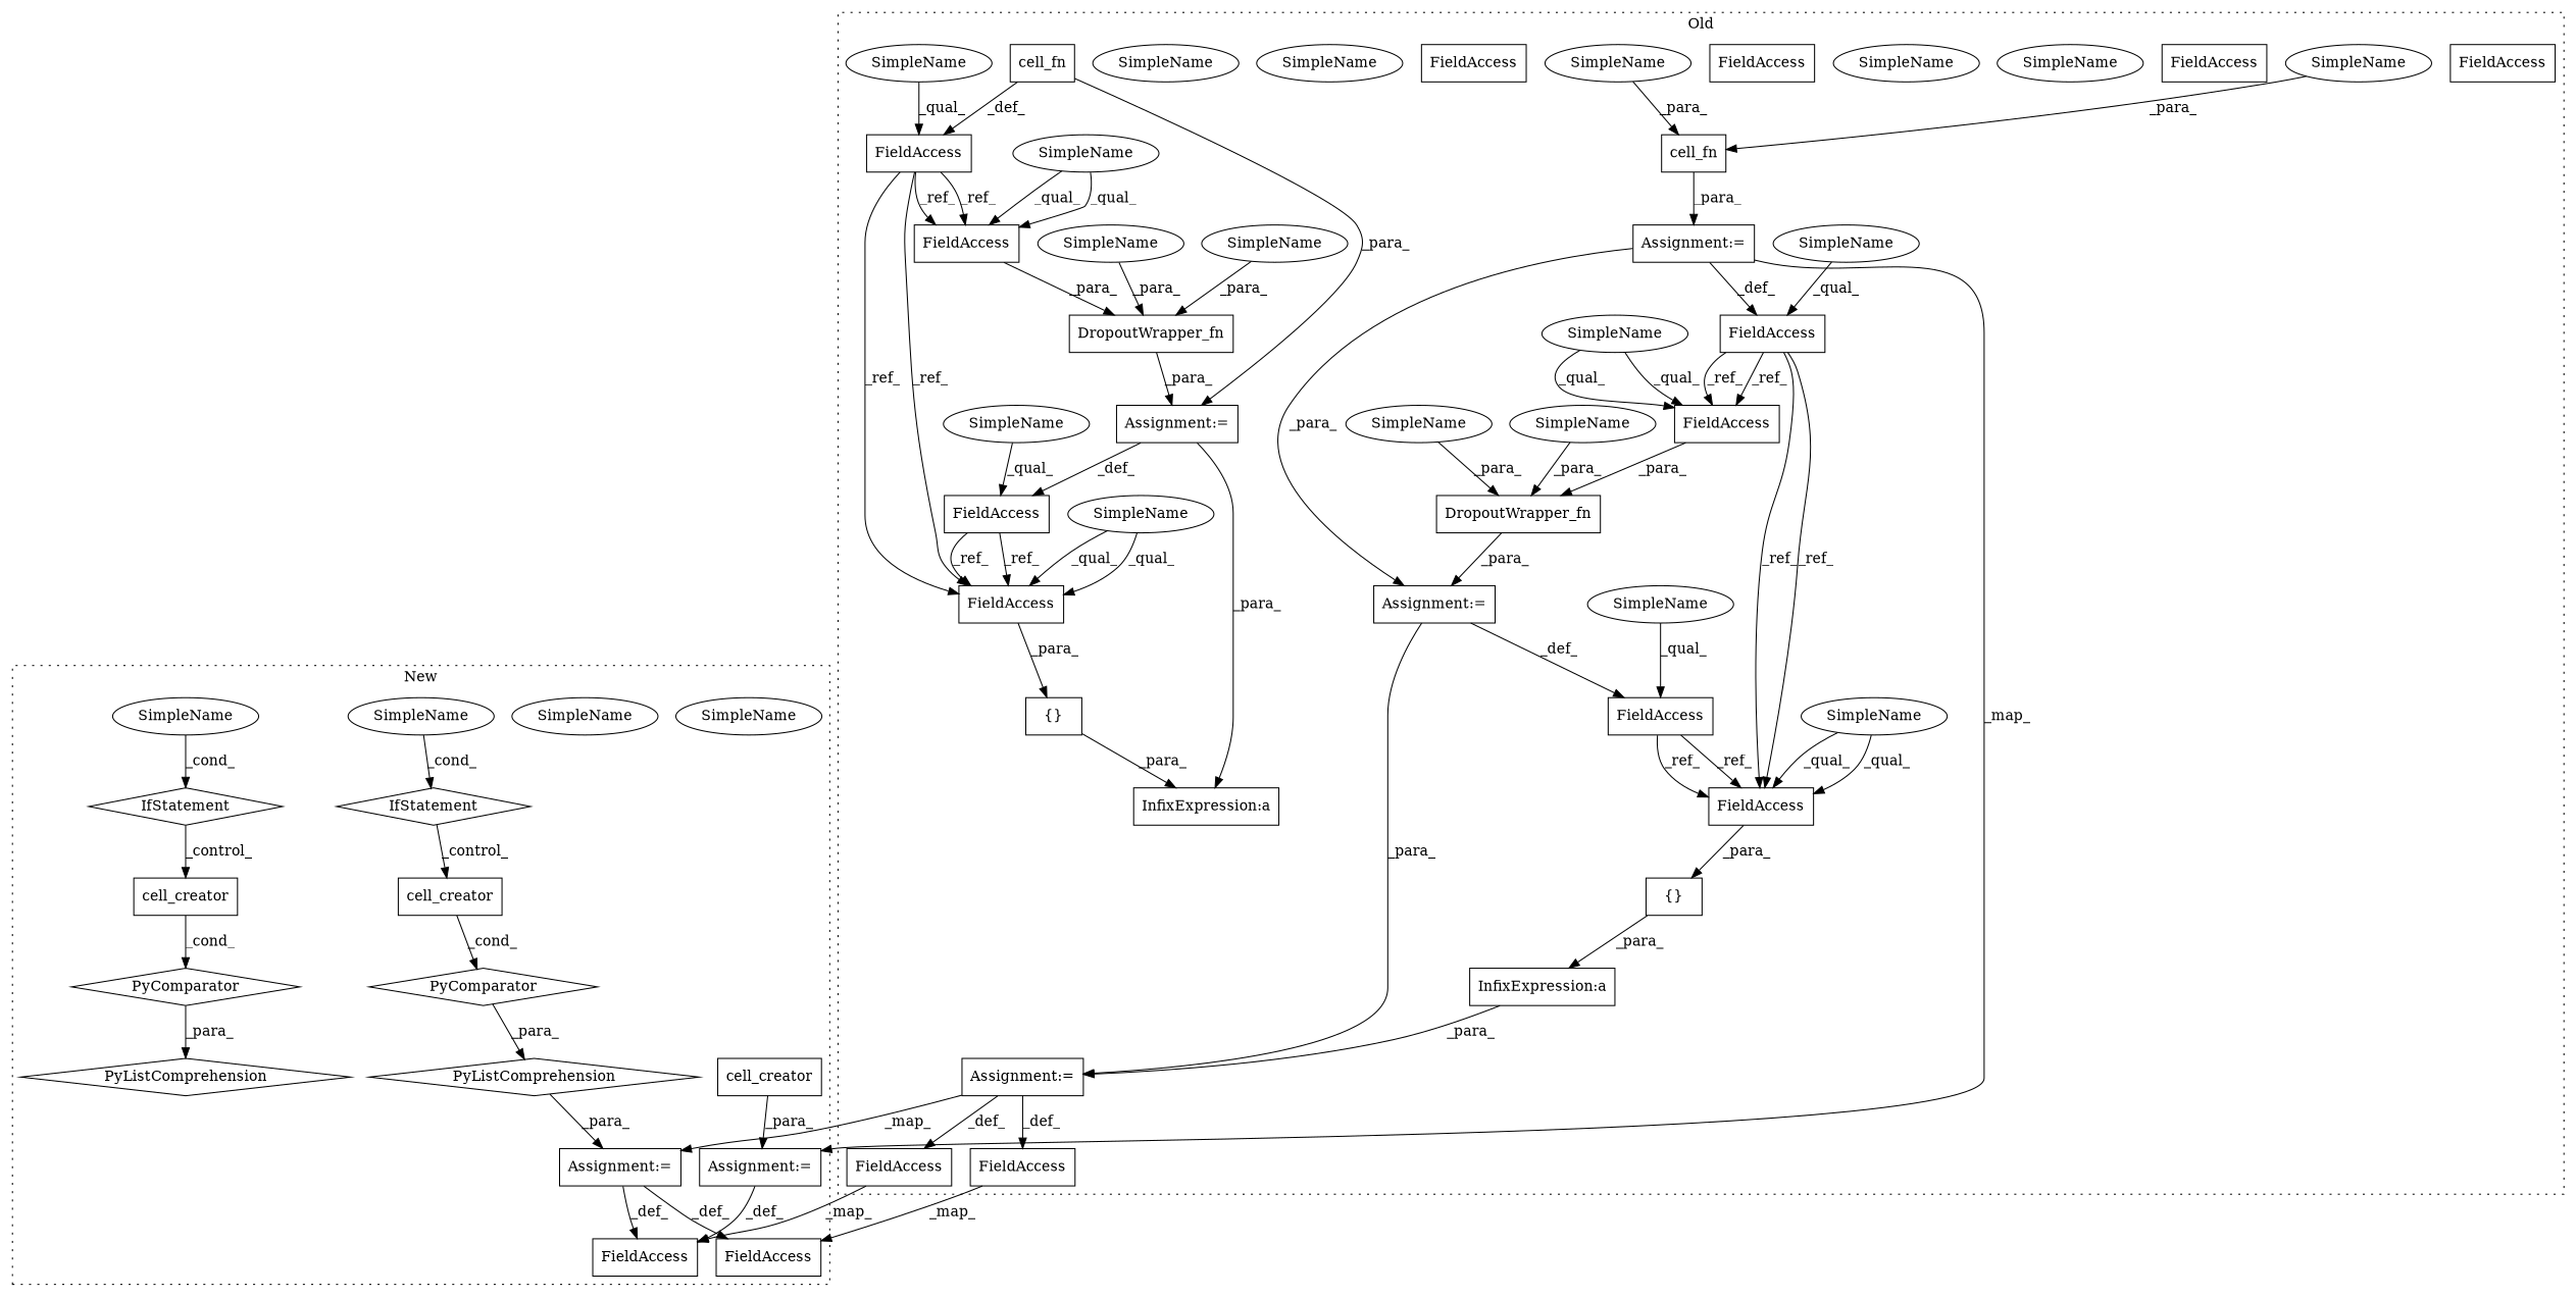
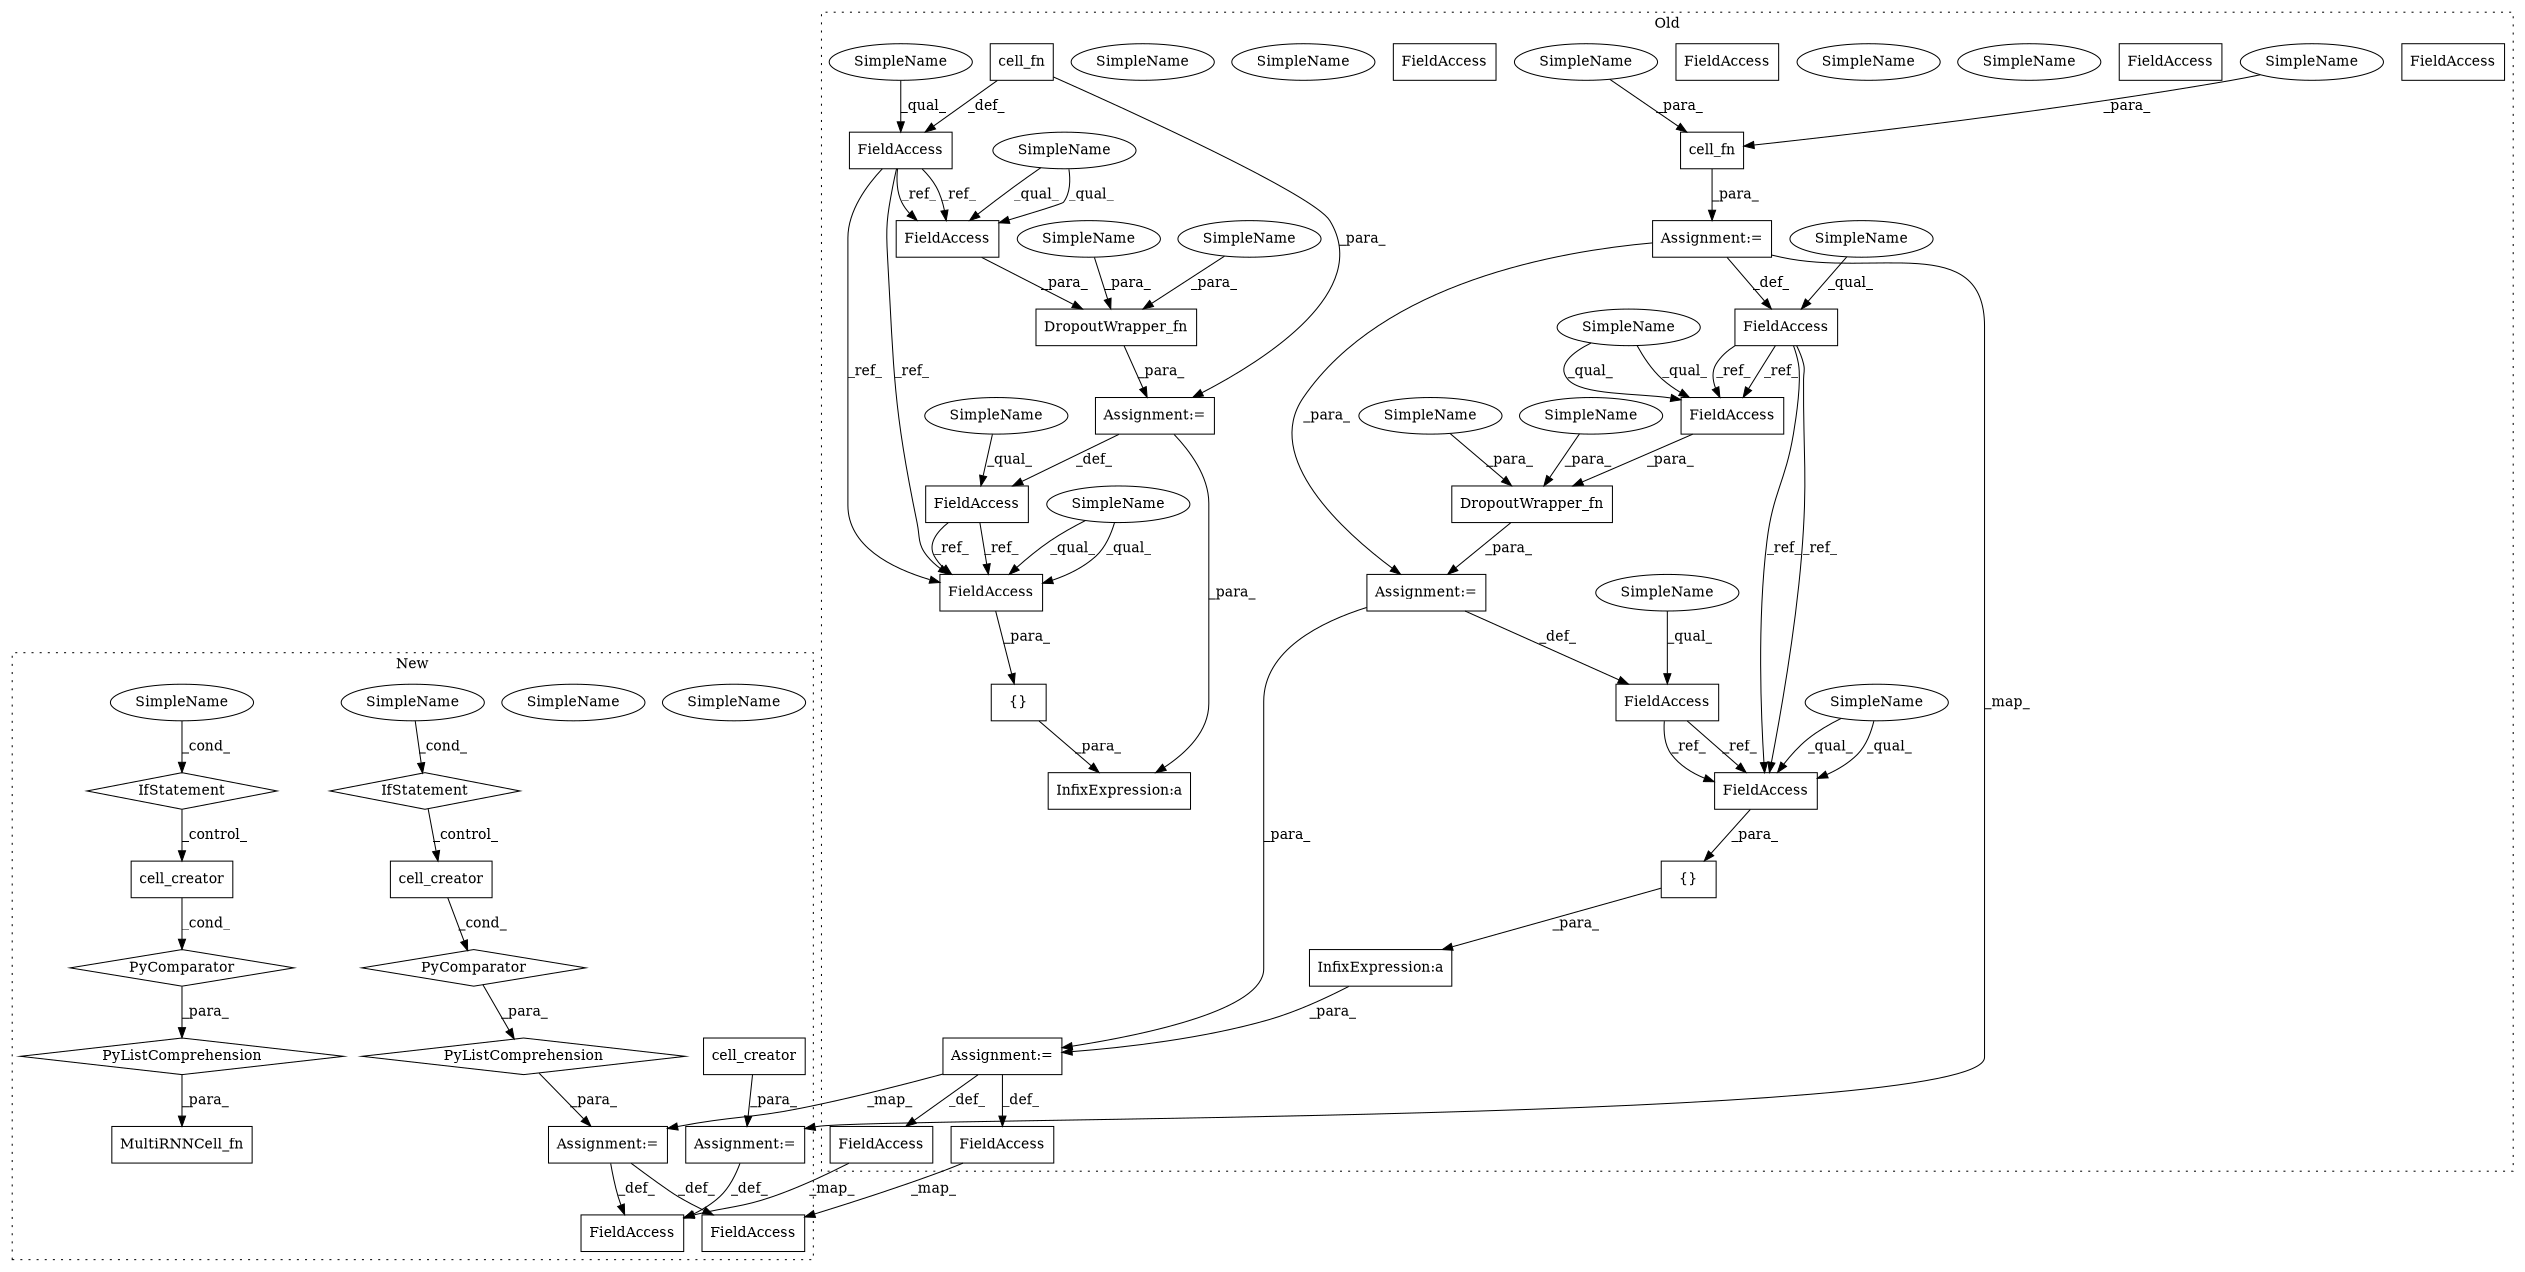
  digraph {
    node [a=42 l=12 s=57263 shape=box]
    n1 [a=32 l="18,1" label=DropoutWrapper_fn s="57245,57302"]
    n2 [a=27 l=3 label="InfixExpression:a" s=57698]
    n3 [a=4 l="1,1" label="{}" s="57684,57697"]
    n4 [a=32 l="8,1" label=cell_fn s="56503,56534"]
    n5 [a=22 label=FieldAccess s=56490]
    n6 [a=22 label=FieldAccess s=57232]
    n7 [a=22 label=FieldAccess]
    n8 [a=7 l=1 label="Assignment:=" s=57244]
    n9 [a=22 l=21 label=FieldAccess s=58063]
    n10 [a=7 l=1 label="Assignment:=" s=57658]
    n11 [a=22 label=FieldAccess s=57646]
    n12 [a=22 label=FieldAccess s=56543]
    n13 [a=4 l="1,1" label="{}" s="57764,57777"]
    n14 [a=27 l=3 label="InfixExpression:a" s=57778]
    n15 [a=32 l="8,1" label=cell_fn s="56556,56587"]
    n16 [a=22 label=FieldAccess s=57344]
    n17 [a=22 label=FieldAccess s=57313]
    n18 [a=32 l="18,1" label=DropoutWrapper_fn s="57326,57383"]
    n19 [a=7 l=1 label="Assignment:=" s=57325]
    n20 [a=7 l=1 label="Assignment:=" s=56502]
    n21 [l=13 label=SimpleName s=57289 shape=ellipse]
    n22 [l=13 label=SimpleName s=57370 shape=ellipse]
    n23 [a=22 label=FieldAccess s=57344]
    n24 [a=22 label=FieldAccess s=57765]
    n25 [l=8 label=SimpleName s=56511 shape=ellipse]
    n26 [a=22 label=FieldAccess s=57685]
    n27 [a=22 label=FieldAccess]
    n28 [l=13 label=SimpleName s=57289 shape=ellipse]
    n29 [l=13 label=SimpleName s=57370 shape=ellipse]
    n30 [a=22 label=FieldAccess s=57765]
    n31 [label=SimpleName s=57357 shape=ellipse]
    n32 [label=SimpleName s=57276 shape=ellipse]
    n33 [label=SimpleName s=57357 shape=ellipse]
    n34 [label=SimpleName s=57276 shape=ellipse]
    n35 [l=14 label=SimpleName s=56520 shape=ellipse]
    n36 [a=22 label=FieldAccess s=57685]
    n37 [l=4 label=SimpleName s=57685 shape=ellipse]
    n38 [l=4 label=SimpleName s=56543 shape=ellipse]
    n39 [l=4 label=SimpleName s=57765 shape=ellipse]
    n40 [l=4 label=SimpleName s=57232 shape=ellipse]
    n41 [l=4 label=SimpleName shape=ellipse]
    n42 [l=4 label=SimpleName s=56490 shape=ellipse]
    n43 [l=4 label=SimpleName s=57344 shape=ellipse]
    n44 [l=4 label=SimpleName s=57313 shape=ellipse]
    n45 [a=113 l=30 label=PyComparator s=58676 shape=diamond]
+   n46 [a=32 l="33,-5" label=MultiRNNCell_fn s="58553,58714"]
    n47 [a=32 l=14 label=cell_creator s=58586]
    n48 [a=32 l=14 label=cell_creator s=57980]
    n49 [a=113 l=30 label=PyComparator s=58070 shape=diamond]
    n50 [l=5 label=SimpleName s=58095 shape=ellipse]
    n51 [a=25 l=30 label=IfStatement s=58070 shape=diamond]
    n52 [l=5 label=SimpleName s=58701 shape=ellipse]
    n53 [a=25 l=30 label=IfStatement s=58676 shape=diamond]
    n54 [a=109 l=128 label=PyListComprehension s=58586 shape=diamond]
    n55 [a=22 l=21 label=FieldAccess s=58775]
    n56 [a=32 l=14 label=cell_creator s=57631]
    n57 [a=109 l=128 label=PyListComprehension s=57980 shape=diamond]
    n58 [a=7 l=1 label="Assignment:=" s=57946]
    n59 [a=22 label=FieldAccess s=57934]
    n60 [a=7 l=1 label="Assignment:=" s=57630]
    n61 [l=5 label=SimpleName s=58095 shape=ellipse]
    n62 [l=5 label=SimpleName s=58701 shape=ellipse]
    subgraph cluster_1 {
      label=Old
      style=dotted
      n1
      n2
      n3
      n4
      n5
      n6
      n7
      n8
      n9
      n10
      n11
      n12
      n13
      n14
      n15
      n16
      n17
      n18
      n19
      n20
      n21
      n22
      n23
      n24
      n25
      n26
      n27
      n28
      n29
      n30
      n31
      n32
      n33
      n34
      n35
      n36
      n37
      n38
      n39
      n40
      n41
      n42
      n43
      n44
    }
    subgraph cluster_2 {
      label=New
      style=dotted
      n45
+     n46
      n47
      n48
      n49
      n50
      n51
      n52
      n53
      n54
      n55
      n56
      n57
      n58
      n59
      n60
      n61
      n62
    }
    n1 -> n8 [label=_para_]
    n2 -> n10 [label=_para_]
    n3 -> n2 [label=_para_]
    n4 -> n20 [label=_para_]
    n5 -> n27 [label=_ref_]
    n5 -> n27 [label=_ref_]
    n5 -> n36 [label=_ref_]
    n5 -> n36 [label=_ref_]
    n6 -> n36 [label=_ref_]
    n6 -> n36 [label=_ref_]
    n8 -> n6 [label=_def_]
    n8 -> n10 [label=_para_]
    n9 -> n55 [label=_map_]
    n10 -> n9 [label=_def_]
    n10 -> n11 [label=_def_]
    n10 -> n58 [label=_map_]
    n11 -> n59 [label=_map_]
    n12 -> n23 [label=_ref_]
    n12 -> n23 [label=_ref_]
    n12 -> n30 [label=_ref_]
    n12 -> n30 [label=_ref_]
    n13 -> n14 [label=_para_]
    n15 -> n12 [label=_def_]
    n15 -> n19 [label=_para_]
    n17 -> n30 [label=_ref_]
    n17 -> n30 [label=_ref_]
    n18 -> n19 [label=_para_]
    n19 -> n14 [label=_para_]
    n19 -> n17 [label=_def_]
    n20 -> n5 [label=_def_]
    n20 -> n8 [label=_para_]
    n20 -> n60 [label=_map_]
    n23 -> n18 [label=_para_]
    n25 -> n4 [label=_para_]
    n27 -> n1 [label=_para_]
    n28 -> n1 [label=_para_]
    n29 -> n18 [label=_para_]
    n30 -> n13 [label=_para_]
    n33 -> n18 [label=_para_]
    n34 -> n1 [label=_para_]
    n35 -> n4 [label=_para_]
    n36 -> n3 [label=_para_]
    n37 -> n36 [label=_qual_]
    n37 -> n36 [label=_qual_]
    n38 -> n12 [label=_qual_]
    n39 -> n30 [label=_qual_]
    n39 -> n30 [label=_qual_]
    n40 -> n6 [label=_qual_]
    n41 -> n27 [label=_qual_]
    n41 -> n27 [label=_qual_]
    n42 -> n5 [label=_qual_]
    n43 -> n23 [label=_qual_]
    n43 -> n23 [label=_qual_]
    n44 -> n17 [label=_qual_]
    n45 -> n54 [label=_para_]
    n47 -> n45 [label=_cond_]
    n48 -> n49 [label=_cond_]
    n49 -> n57 [label=_para_]
    n51 -> n48 [label=_control_]
    n53 -> n47 [label=_control_]
+   n54 -> n46 [label=_para_]
    n56 -> n60 [label=_para_]
    n57 -> n58 [label=_para_]
    n58 -> n55 [label=_def_]
    n58 -> n59 [label=_def_]
    n60 -> n55 [label=_def_]
    n61 -> n51 [label=_cond_]
    n62 -> n53 [label=_cond_]
  }
